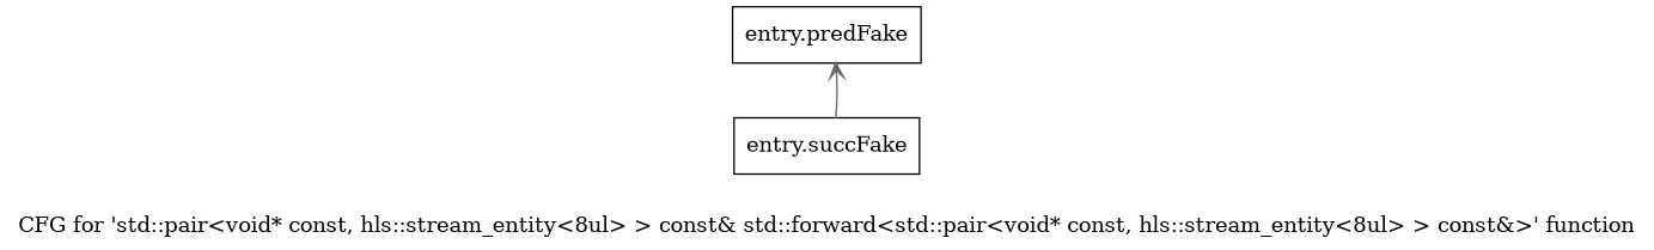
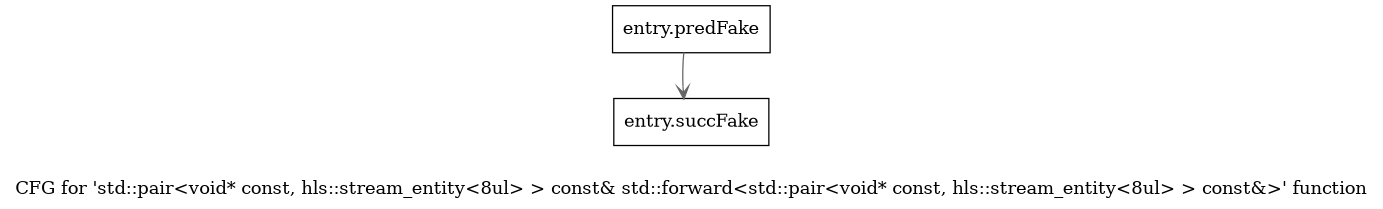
  digraph {
    label="CFG for 'std::pair\<void* const, hls::stream_entity\<8ul\> \> const& std::forward\<std::pair\<void* const, hls::stream_entity\<8ul\> \> const&\>' function"
    node [shape=record]
    n1 [label="{entry.predFake}"]
    n2 [filename="/tools/Xilinx/Vitis_HLS/2023.1/tps/lnx64/gcc-8.3.0/lib/gcc/x86_64-pc-linux-gnu/8.3.0/../../../../include/c++/8.3.0/bits/move.h" label="{entry.succFake}" linenumber=75]
-   n2 -> n1 [execusionnum=0 filename="/tools/Xilinx/Vitis_HLS/2023.1/tps/lnx64/gcc-8.3.0/lib/gcc/x86_64-pc-linux-gnu/8.3.0/../../../../include/c++/8.3.0/bits/move.h" color=gray40 arrowhead=vee]
+   n1 -> n2 [execusionnum=0 filename="/tools/Xilinx/Vitis_HLS/2023.1/tps/lnx64/gcc-8.3.0/lib/gcc/x86_64-pc-linux-gnu/8.3.0/../../../../include/c++/8.3.0/bits/move.h" color=gray40 arrowhead=vee]
  }
